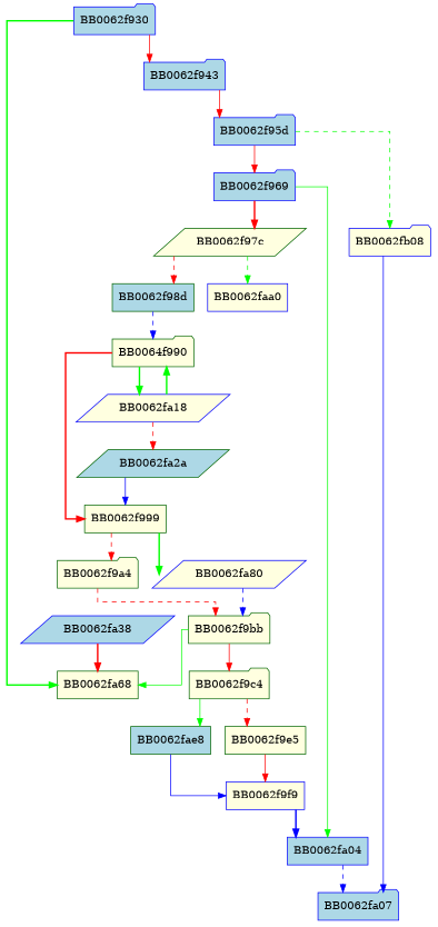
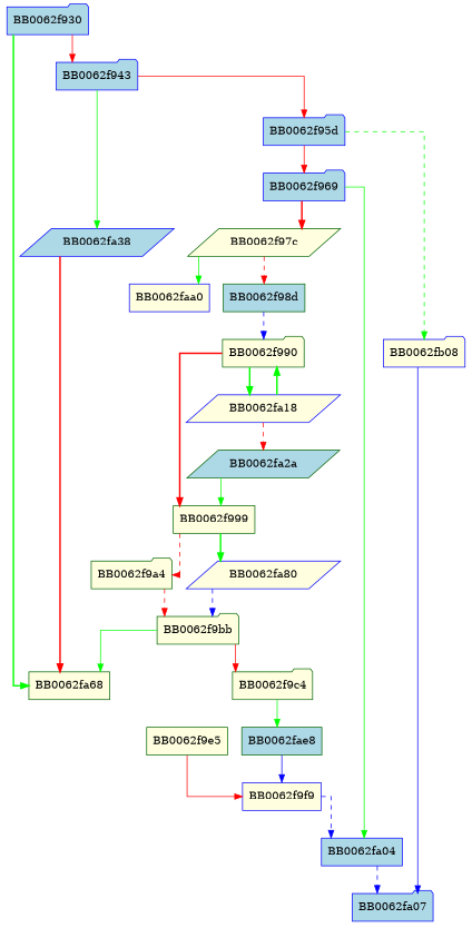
  digraph {
    splines=ortho
    node [color=blue fillcolor=lightyellow shape=folder style=filled]
    edge [color=red style=solid]
    BB0062f930 [fillcolor=lightblue]
    BB0062fa68 [color=darkgreen shape=box]
    BB0062f943 [fillcolor=lightblue]
    BB0062fa38 [fillcolor=lightblue shape=parallelogram]
    BB0062f95d [fillcolor=lightblue]
    BB0062fb08
    BB0062f969 [fillcolor=lightblue]
    BB0062fa07 [fillcolor=lightblue]
    BB0062fa04 [fillcolor=lightblue shape=box]
    BB0062f97c [color=darkgreen shape=parallelogram]
    BB0062faa0 [shape=box]
    BB0062f98d [color=darkgreen fillcolor=lightblue shape=box]
-   BB0062f990 [color=darkgreen label=BB0064f990]
+   BB0062f990 [color=darkgreen]
    BB0062fa18 [shape=parallelogram]
    BB0062f999 [color=darkgreen shape=box]
    BB0062fa2a [color=darkgreen fillcolor=lightblue shape=parallelogram]
    BB0062fa80 [shape=parallelogram]
    BB0062f9a4 [color=darkgreen]
    BB0062f9bb [color=darkgreen]
    BB0062f9c4 [color=darkgreen]
    BB0062fae8 [color=darkgreen fillcolor=lightblue shape=box]
    BB0062f9e5 [color=darkgreen shape=box]
    BB0062f9f9 [shape=box]
    BB0062f930 -> BB0062fa68 [color=green style=bold]
    BB0062f930 -> BB0062f943
+   BB0062f943 -> BB0062fa38 [color=green]
    BB0062f943 -> BB0062f95d
    BB0062fa38 -> BB0062fa68 [style=bold]
    BB0062f95d -> BB0062fb08 [color=green style=dashed]
    BB0062f95d -> BB0062f969
    BB0062fb08 -> BB0062fa07 [color=blue]
    BB0062f969 -> BB0062fa04 [color=green]
    BB0062f969 -> BB0062f97c [style=bold]
    BB0062fa04 -> BB0062fa07 [color=blue style=dashed]
-   BB0062f97c -> BB0062faa0 [color=green style=dashed]
+   BB0062f97c -> BB0062faa0 [color=green]
    BB0062f97c -> BB0062f98d [style=dashed]
    BB0062f98d -> BB0062f990 [color=blue style=dashed]
    BB0062f990 -> BB0062fa18 [color=green style=bold]
    BB0062f990 -> BB0062f999 [style=bold]
    BB0062fa18 -> BB0062f990 [color=green style=bold]
    BB0062fa18 -> BB0062fa2a [style=dashed]
    BB0062f999 -> BB0062fa80 [color=green style=bold]
    BB0062f999 -> BB0062f9a4 [style=dashed]
-   BB0062fa2a -> BB0062f999 [color=blue]
+   BB0062fa2a -> BB0062f999 [color=green]
    BB0062fa80 -> BB0062f9bb [color=blue style=dashed]
    BB0062f9a4 -> BB0062f9bb [style=dashed]
    BB0062f9bb -> BB0062fa68 [color=green]
    BB0062f9bb -> BB0062f9c4
    BB0062f9c4 -> BB0062fae8 [color=green]
-   BB0062f9c4 -> BB0062f9e5 [style=dashed]
    BB0062fae8 -> BB0062f9f9 [color=blue]
    BB0062f9e5 -> BB0062f9f9
-   BB0062f9f9 -> BB0062fa04 [color=blue style=bold]
+   BB0062f9f9 -> BB0062fa04 [color=blue style=dashed]
  }
